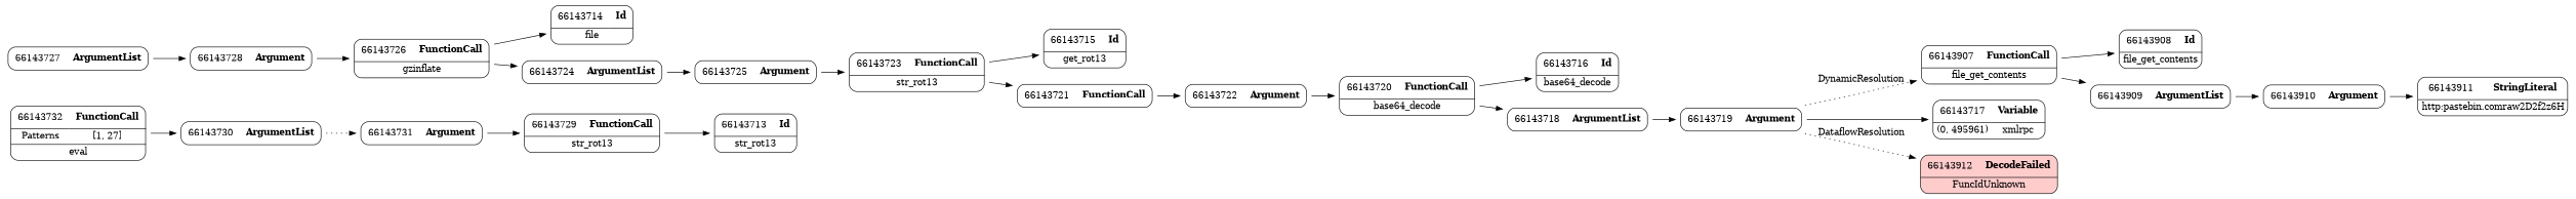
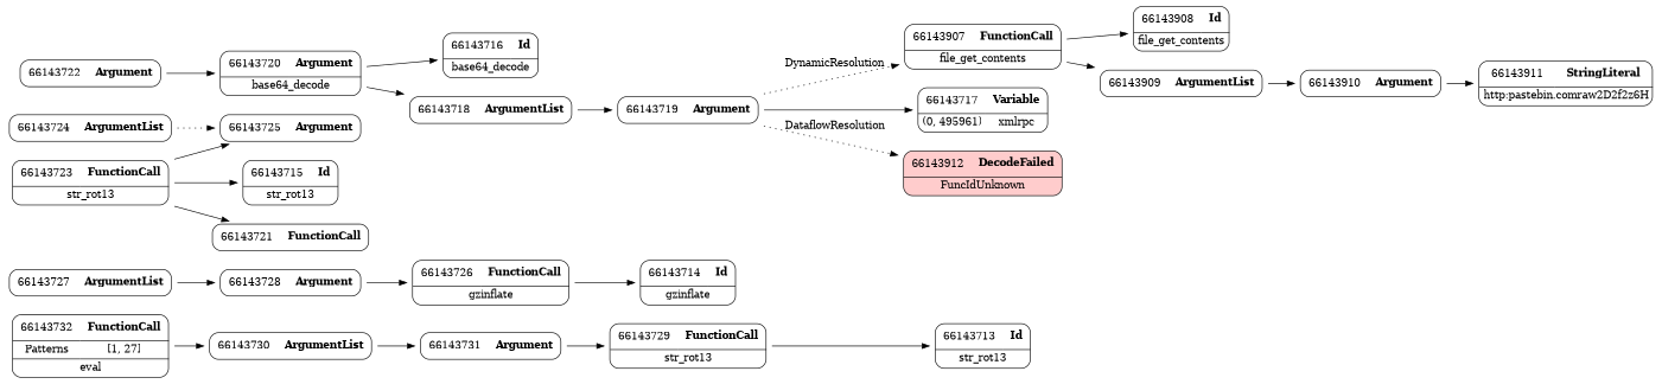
  digraph {
    rankdir=LR
    node [shape=none]
    edge [weight=2]
    n1 [label=<<TABLE border='1' cellspacing='0' cellpadding='10' style='rounded' ><TR><TD border='0'>66143729</TD><TD border='0'><B>FunctionCall</B></TD></TR><HR/><TR><TD border='0' cellpadding='5' colspan='2'>str_rot13</TD></TR></TABLE>>]
    n2 [label=<<TABLE border='1' cellspacing='0' cellpadding='10' style='rounded' ><TR><TD border='0'>66143713</TD><TD border='0'><B>Id</B></TD></TR><HR/><TR><TD border='0' cellpadding='5' colspan='2'>str_rot13</TD></TR></TABLE>>]
    n3 [label=<<TABLE border='1' cellspacing='0' cellpadding='10' style='rounded' ><TR><TD border='0'>66143727</TD><TD border='0'><B>ArgumentList</B></TD></TR></TABLE>>]
    n4 [label=<<TABLE border='1' cellspacing='0' cellpadding='10' style='rounded' ><TR><TD border='0'>66143728</TD><TD border='0'><B>Argument</B></TD></TR></TABLE>>]
    n5 [label=<<TABLE border='1' cellspacing='0' cellpadding='10' style='rounded' ><TR><TD border='0'>66143726</TD><TD border='0'><B>FunctionCall</B></TD></TR><HR/><TR><TD border='0' cellpadding='5' colspan='2'>gzinflate</TD></TR></TABLE>>]
-   n6 [label=<<TABLE border='1' cellspacing='0' cellpadding='10' style='rounded' ><TR><TD border='0'>66143714</TD><TD border='0'><B>Id</B></TD></TR><HR/><TR><TD border='0' cellpadding='5' colspan='2'>file</TD></TR></TABLE>>]
+   n6 [label=<<TABLE border='1' cellspacing='0' cellpadding='10' style='rounded' ><TR><TD border='0'>66143714</TD><TD border='0'><B>Id</B></TD></TR><HR/><TR><TD border='0' cellpadding='5' colspan='2'>gzinflate</TD></TR></TABLE>>]
    n7 [label=<<TABLE border='1' cellspacing='0' cellpadding='10' style='rounded' ><TR><TD border='0'>66143724</TD><TD border='0'><B>ArgumentList</B></TD></TR></TABLE>>]
    n8 [label=<<TABLE border='1' cellspacing='0' cellpadding='10' style='rounded' ><TR><TD border='0'>66143725</TD><TD border='0'><B>Argument</B></TD></TR></TABLE>>]
    n9 [label=<<TABLE border='1' cellspacing='0' cellpadding='10' style='rounded' ><TR><TD border='0'>66143731</TD><TD border='0'><B>Argument</B></TD></TR></TABLE>>]
    n10 [label=<<TABLE border='1' cellspacing='0' cellpadding='10' style='rounded' ><TR><TD border='0'>66143730</TD><TD border='0'><B>ArgumentList</B></TD></TR></TABLE>>]
    n11 [label=<<TABLE border='1' cellspacing='0' cellpadding='10' style='rounded' ><TR><TD border='0'>66143732</TD><TD border='0'><B>FunctionCall</B></TD></TR><HR/><TR><TD border='0' cellpadding='5'>Patterns</TD><TD border='0' cellpadding='5'>[1, 27]</TD></TR><HR/><TR><TD border='0' cellpadding='5' colspan='2'>eval</TD></TR></TABLE>>]
-   n12 [label=<<TABLE border='1' cellspacing='0' cellpadding='10' style='rounded' ><TR><TD border='0'>66143715</TD><TD border='0'><B>Id</B></TD></TR><HR/><TR><TD border='0' cellpadding='5' colspan='2'>get_rot13</TD></TR></TABLE>>]
+   n12 [label=<<TABLE border='1' cellspacing='0' cellpadding='10' style='rounded' ><TR><TD border='0'>66143715</TD><TD border='0'><B>Id</B></TD></TR><HR/><TR><TD border='0' cellpadding='5' colspan='2'>str_rot13</TD></TR></TABLE>>]
    n13 [label=<<TABLE border='1' cellspacing='0' cellpadding='10' style='rounded' ><TR><TD border='0'>66143907</TD><TD border='0'><B>FunctionCall</B></TD></TR><HR/><TR><TD border='0' cellpadding='5' colspan='2'>file_get_contents</TD></TR></TABLE>>]
    n14 [label=<<TABLE border='1' cellspacing='0' cellpadding='10' style='rounded' ><TR><TD border='0'>66143908</TD><TD border='0'><B>Id</B></TD></TR><HR/><TR><TD border='0' cellpadding='5' colspan='2'>file_get_contents</TD></TR></TABLE>>]
    n15 [label=<<TABLE border='1' cellspacing='0' cellpadding='10' style='rounded' ><TR><TD border='0'>66143909</TD><TD border='0'><B>ArgumentList</B></TD></TR></TABLE>>]
    n16 [label=<<TABLE border='1' cellspacing='0' cellpadding='10' style='rounded' ><TR><TD border='0'>66143910</TD><TD border='0'><B>Argument</B></TD></TR></TABLE>>]
    n17 [label=<<TABLE border='1' cellspacing='0' cellpadding='10' style='rounded' ><TR><TD border='0'>66143911</TD><TD border='0'><B>StringLiteral</B></TD></TR><HR/><TR><TD border='0' cellpadding='5' colspan='2'>http:pastebin.comraw2D2f2z6H</TD></TR></TABLE>>]
    n18 [label=<<TABLE border='1' cellspacing='0' cellpadding='10' style='rounded' ><TR><TD border='0'>66143717</TD><TD border='0'><B>Variable</B></TD></TR><HR/><TR><TD border='0' cellpadding='5'>(0, 495961)</TD><TD border='0' cellpadding='5'>xmlrpc</TD></TR></TABLE>>]
    n19 [label=<<TABLE border='1' cellspacing='0' cellpadding='10' style='rounded' ><TR><TD border='0'>66143716</TD><TD border='0'><B>Id</B></TD></TR><HR/><TR><TD border='0' cellpadding='5' colspan='2'>base64_decode</TD></TR></TABLE>>]
    n20 [label=<<TABLE border='1' cellspacing='0' cellpadding='10' style='rounded' ><TR><TD border='0'>66143719</TD><TD border='0'><B>Argument</B></TD></TR></TABLE>>]
    n21 [label=<<TABLE border='1' cellspacing='0' cellpadding='10' style='rounded' bgcolor='#FFCCCC' ><TR><TD border='0'>66143912</TD><TD border='0'><B>DecodeFailed</B></TD></TR><HR/><TR><TD border='0' cellpadding='5' colspan='2'>FuncIdUnknown</TD></TR></TABLE>>]
    n22 [label=<<TABLE border='1' cellspacing='0' cellpadding='10' style='rounded' ><TR><TD border='0'>66143718</TD><TD border='0'><B>ArgumentList</B></TD></TR></TABLE>>]
    n23 [label=<<TABLE border='1' cellspacing='0' cellpadding='10' style='rounded' ><TR><TD border='0'>66143721</TD><TD border='0'><B>FunctionCall</B></TD></TR></TABLE>>]
    n24 [label=<<TABLE border='1' cellspacing='0' cellpadding='10' style='rounded' ><TR><TD border='0'>66143722</TD><TD border='0'><B>Argument</B></TD></TR></TABLE>>]
-   n25 [label=<<TABLE border='1' cellspacing='0' cellpadding='10' style='rounded' ><TR><TD border='0'>66143720</TD><TD border='0'><B>FunctionCall</B></TD></TR><HR/><TR><TD border='0' cellpadding='5' colspan='2'>base64_decode</TD></TR></TABLE>>]
+   n25 [label=<<TABLE border='1' cellspacing='0' cellpadding='10' style='rounded' ><TR><TD border='0'>66143720</TD><TD border='0'><B>Argument</B></TD></TR><HR/><TR><TD border='0' cellpadding='5' colspan='2'>base64_decode</TD></TR></TABLE>>]
    n26 [label=<<TABLE border='1' cellspacing='0' cellpadding='10' style='rounded' ><TR><TD border='0'>66143723</TD><TD border='0'><B>FunctionCall</B></TD></TR><HR/><TR><TD border='0' cellpadding='5' colspan='2'>str_rot13</TD></TR></TABLE>>]
    n1 -> n2
    n3 -> n4
    n4 -> n5
    n5 -> n6
-   n5 -> n7
-   n7 -> n8
-   n8 -> n26
+   n7 -> n8 [style=dotted]
+   n26 -> n8
    n9 -> n1
-   n10 -> n9 [style=dotted]
+   n10 -> n9
    n11 -> n10
    n13 -> n14
    n13 -> n15
    n15 -> n16
    n16 -> n17
    n20 -> n13 [label=DynamicResolution style=dotted weight=""]
    n20 -> n18
    n20 -> n21 [label=DataflowResolution style=dotted weight=""]
    n22 -> n20
-   n23 -> n24
    n24 -> n25
    n25 -> n19
    n25 -> n22
    n26 -> n12
    n26 -> n23
  }
